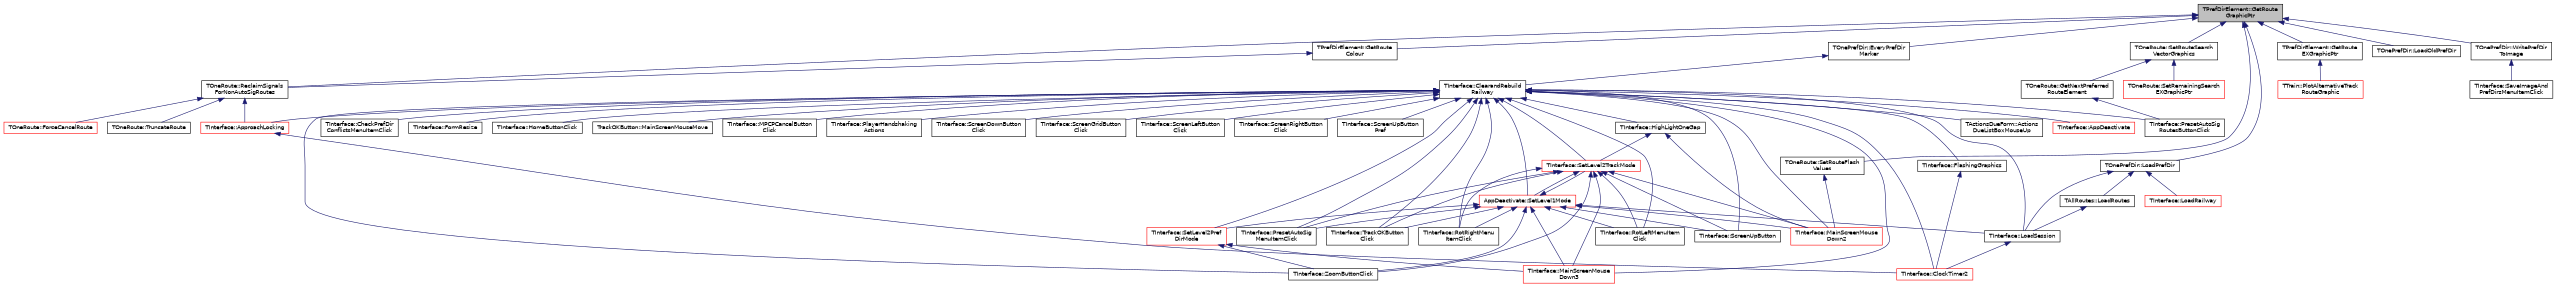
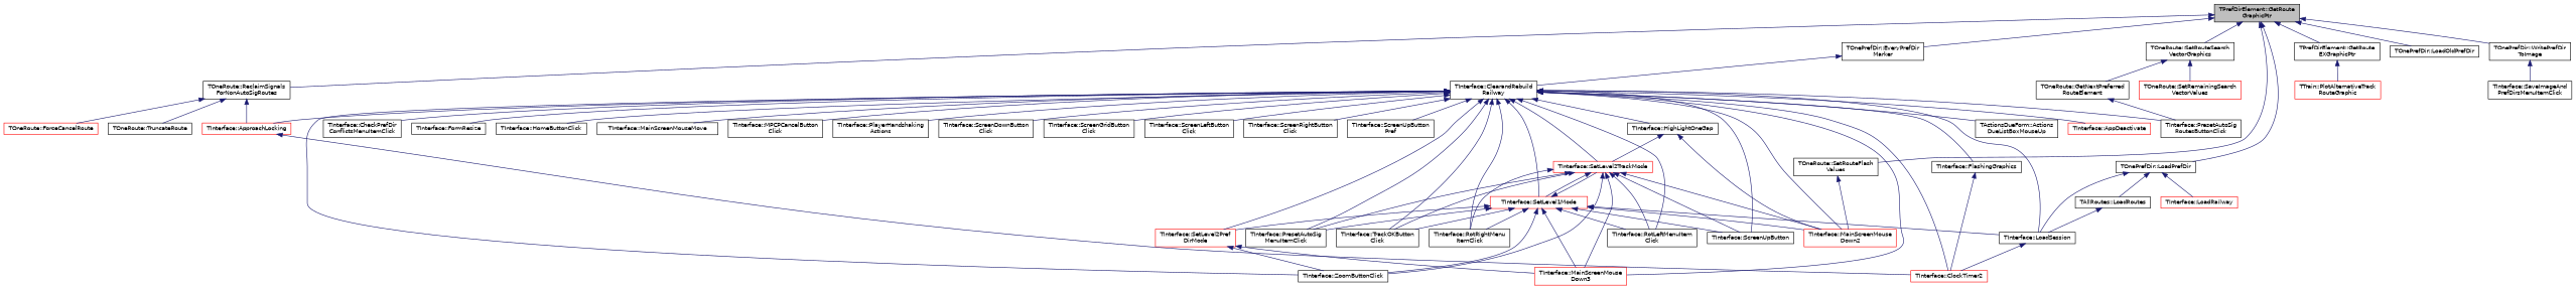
  digraph {
    rankdir=TB
    node [color=black fillcolor=white fontname=Helvetica fontsize=10 shape=record style=filled]
    edge [color=midnightblue dir=back fontname=Helvetica fontsize=10 labelfontname=Helvetica labelfontsize=10 style=solid]
    n1 [fillcolor=grey75 fontcolor=black height=0.2 label="TPrefDirElement::GetRoute\lGraphicPtr" width=0.4]
    n2 [height=0.2 label="TOnePrefDir::EveryPrefDir\lMarker" width=0.4]
-   n3 [height=0.2 label="TPrefDirElement::GetRoute\lColour" width=0.4]
    n4 [height=0.2 label="TOneRoute::ReclaimSignals\lForNonAutoSigRoutes" width=0.4]
    n5 [height=0.2 label="TPrefDirElement::GetRoute\lEXGraphicPtr" width=0.4]
    n6 [height=0.2 label="TOnePrefDir::LoadOldPrefDir" width=0.4]
    n7 [height=0.2 label="TOnePrefDir::LoadPrefDir" width=0.4]
    n8 [height=0.2 label="TOneRoute::SetRouteFlash\lValues" width=0.4]
    n9 [height=0.2 label="TOneRoute::SetRouteSearch\lVectorGraphics" width=0.4]
    n10 [height=0.2 label="TOnePrefDir::WritePrefDir\lToImage" width=0.4]
    n11 [height=0.2 label="TInterface::ClearandRebuild\lRailway" width=0.4]
    n12 [color=red height=0.2 label="TInterface::ApproachLocking" width=0.4]
    n13 [color=red height=0.2 label="TOneRoute::ForceCancelRoute" width=0.4]
    n14 [height=0.2 label="TOneRoute::TruncateRoute" width=0.4]
    n15 [color=red height=0.2 label="TTrain::PlotAlternativeTrack\lRouteGraphic" width=0.4]
    n16 [height=0.2 label="TInterface::LoadSession" width=0.4]
    n17 [color=red height=0.2 label="TInterface::LoadRailway" width=0.4]
    n18 [height=0.2 label="TAllRoutes::LoadRoutes" width=0.4]
    n19 [color=red height=0.2 label="TInterface::MainScreenMouse\lDown2" width=0.4]
    n20 [height=0.2 label="TOneRoute::GetNextPreferred\lRouteElement" width=0.4]
-   n21 [color=red height=0.2 label="TOneRoute::SetRemainingSearch\lEXGraphicPtr" width=0.4]
+   n21 [color=red height=0.2 label="TOneRoute::SetRemainingSearch\lVectorValues" width=0.4]
    n22 [height=0.2 label="TInterface::SaveImageAnd\lPrefDirsMenuItemClick" width=0.4]
    n23 [height=0.2 label="TInterface::FlashingGraphics" width=0.4]
    n24 [color=red height=0.2 label="TInterface::ClockTimer2" width=0.4]
    n25 [height=0.2 label="TInterface::PresetAutoSig\lRoutesButtonClick" width=0.4]
    n26 [height=0.2 label="TActionsDueForm::Actions\lDueListBoxMouseUp" width=0.4]
    n27 [color=red height=0.2 label="TInterface::AppDeactivate" width=0.4]
    n28 [height=0.2 label="TInterface::PresetAutoSig\lMenuItemClick" width=0.4]
    n29 [height=0.2 label="TInterface::CheckPrefDir\lConflictsMenuItemClick" width=0.4]
    n30 [height=0.2 label="TInterface::FormResize" width=0.4]
    n31 [height=0.2 label="TInterface::HighLightOneGap" width=0.4]
    n32 [color=red height=0.2 label="TInterface::SetLevel2TrackMode" width=0.4]
    n33 [color=red height=0.2 label="TInterface::MainScreenMouse\lDown3" width=0.4]
    n34 [height=0.2 label="TInterface::RotLeftMenuItem\lClick" width=0.4]
    n35 [height=0.2 label="TInterface::RotRightMenu\lItemClick" width=0.4]
-   n36 [color=red height=0.2 label="AppDeactivate::SetLevel1Mode" width=0.4]
+   n36 [color=red height=0.2 label="TInterface::SetLevel1Mode" width=0.4]
    n37 [color=red height=0.2 label="TInterface::SetLevel2Pref\lDirMode" width=0.4]
    n38 [height=0.2 label="TInterface::ZoomButtonClick" width=0.4]
    n39 [height=0.2 label="TInterface::ScreenUpButton" width=0.4]
    n40 [height=0.2 label="TInterface::TrackOKButton\lClick" width=0.4]
    n41 [height=0.2 label="TInterface::HomeButtonClick" width=0.4]
-   n42 [height=0.2 label="TrackOKButton::MainScreenMouseMove" width=0.4]
+   n42 [height=0.2 label="TInterface::MainScreenMouseMove" width=0.4]
    n43 [height=0.2 label="TInterface::MPCPCancelButton\lClick" width=0.4]
    n44 [height=0.2 label="TInterface::PlayerHandshaking\lActions" width=0.4]
    n45 [height=0.2 label="TInterface::ScreenDownButton\lClick" width=0.4]
    n46 [height=0.2 label="TInterface::ScreenGridButton\lClick" width=0.4]
    n47 [height=0.2 label="TInterface::ScreenLeftButton\lClick" width=0.4]
    n48 [height=0.2 label="TInterface::ScreenRightButton\lClick" width=0.4]
    n49 [height=0.2 label="TInterface::ScreenUpButton\lPref" width=0.4]
    n1 -> n2
-   n1 -> n3
    n1 -> n4
    n1 -> n5
    n1 -> n6
    n1 -> n7
    n1 -> n8
    n1 -> n9
    n1 -> n10
    n2 -> n11
-   n3 -> n4
    n4 -> n12
    n4 -> n13
    n4 -> n14
    n5 -> n15
    n7 -> n16
    n7 -> n17
    n7 -> n18
    n8 -> n19
    n9 -> n20
    n9 -> n21
    n10 -> n22
    n11 -> n12
    n11 -> n16
    n11 -> n19
    n11 -> n23
    n11 -> n24
    n11 -> n25
    n11 -> n26
    n11 -> n27
    n11 -> n28
    n11 -> n29
    n11 -> n30
    n11 -> n31
    n11 -> n32
    n11 -> n33
    n11 -> n34
    n11 -> n35
    n11 -> n36
    n11 -> n37
    n11 -> n38
    n11 -> n39
    n11 -> n40
    n11 -> n41
    n11 -> n42
    n11 -> n43
    n11 -> n44
    n11 -> n45
    n11 -> n46
    n11 -> n47
    n11 -> n48
    n11 -> n49
    n12 -> n24
    n16 -> n24
    n18 -> n16
    n20 -> n25
    n23 -> n24
    n31 -> n19
    n31 -> n32
    n32 -> n19
    n32 -> n28
    n32 -> n33
    n32 -> n34
    n32 -> n35
    n32 -> n36
    n32 -> n38
    n32 -> n39
    n32 -> n40
    n36 -> n16
    n36 -> n19
    n36 -> n28
    n36 -> n32
    n36 -> n33
    n36 -> n34
    n36 -> n35
    n36 -> n37
    n36 -> n38
    n36 -> n39
    n36 -> n40
    n37 -> n33
    n37 -> n38
  }
